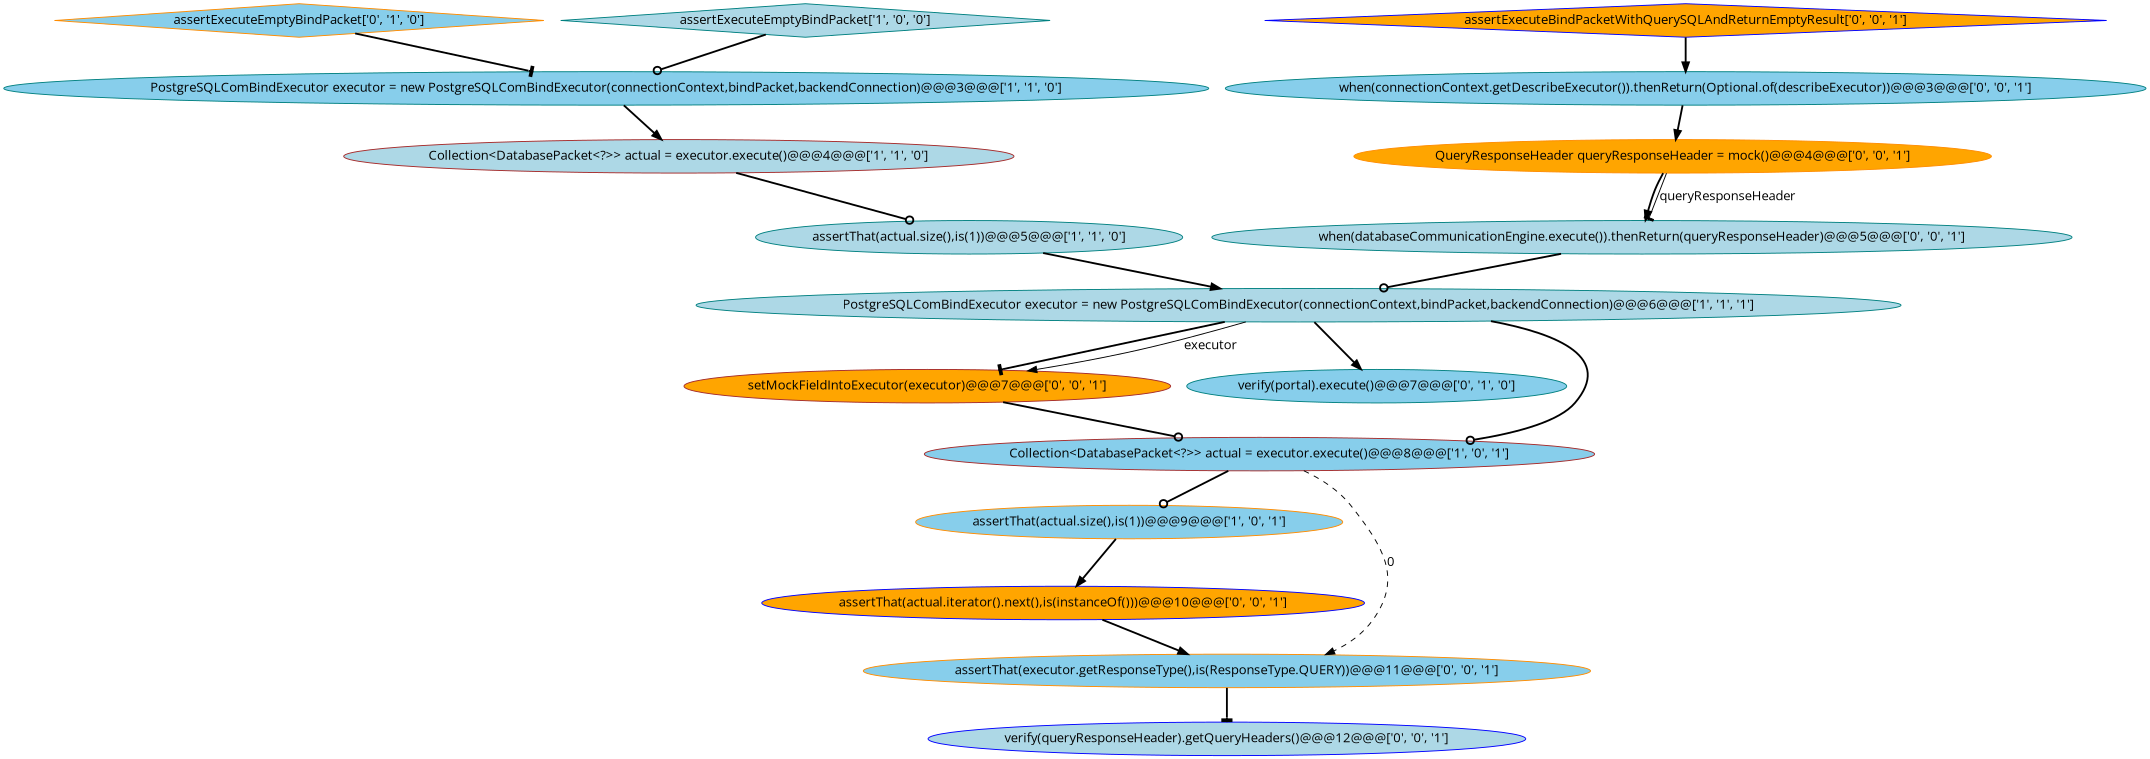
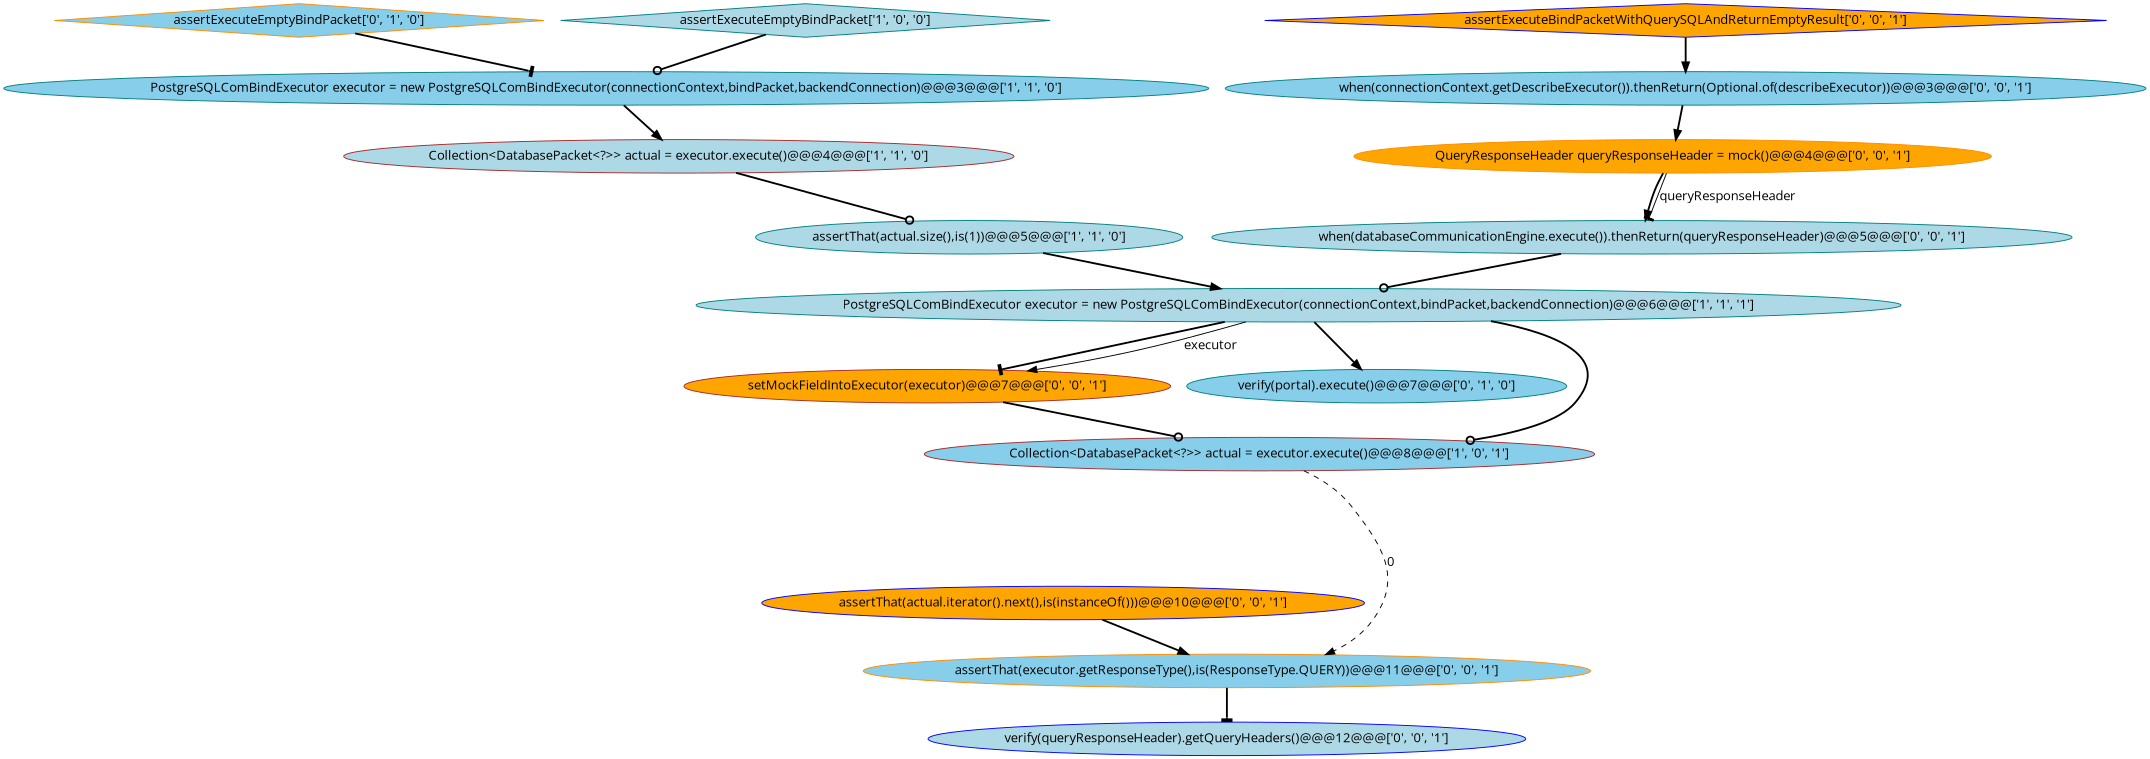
  digraph {
    fontname="Open Sans"
    node [color=teal fillcolor=skyblue fontname="Open Sans" shape=ellipse style=filled]
    edge [arrowhead=normal fontname="Open Sans" style=bold]
    n1 [fillcolor=lightblue label="PostgreSQLComBindExecutor executor = new PostgreSQLComBindExecutor(connectionContext,bindPacket,backendConnection)@@@6@@@['1', '1', '1']"]
    n2 [color=brown fillcolor=orange label="setMockFieldIntoExecutor(executor)@@@7@@@['0', '0', '1']"]
    n3 [label="verify(portal).execute()@@@7@@@['0', '1', '0']"]
    n4 [color=brown label="Collection<DatabasePacket<?>> actual = executor.execute()@@@8@@@['1', '0', '1']"]
-   n5 [color=darkorange label="assertThat(actual.size(),is(1))@@@9@@@['1', '0', '1']"]
    n6 [color=darkorange label="assertThat(executor.getResponseType(),is(ResponseType.QUERY))@@@11@@@['0', '0', '1']"]
    n7 [color=blue fillcolor=orange label="assertThat(actual.iterator().next(),is(instanceOf()))@@@10@@@['0', '0', '1']"]
    n8 [fillcolor=lightblue label="assertThat(actual.size(),is(1))@@@5@@@['1', '1', '0']"]
    n9 [label="when(connectionContext.getDescribeExecutor()).thenReturn(Optional.of(describeExecutor))@@@3@@@['0', '0', '1']"]
    n10 [color=darkorange fillcolor=orange label="QueryResponseHeader queryResponseHeader = mock()@@@4@@@['0', '0', '1']"]
    n11 [fillcolor=lightblue label="when(databaseCommunicationEngine.execute()).thenReturn(queryResponseHeader)@@@5@@@['0', '0', '1']"]
    n12 [color=darkorange label="assertExecuteEmptyBindPacket['0', '1', '0']" shape=diamond]
    n13 [label="PostgreSQLComBindExecutor executor = new PostgreSQLComBindExecutor(connectionContext,bindPacket,backendConnection)@@@3@@@['1', '1', '0']"]
    n14 [color=brown fillcolor=lightblue label="Collection<DatabasePacket<?>> actual = executor.execute()@@@4@@@['1', '1', '0']"]
    n15 [color=blue fillcolor=lightblue label="verify(queryResponseHeader).getQueryHeaders()@@@12@@@['0', '0', '1']"]
    n16 [color=blue fillcolor=orange label="assertExecuteBindPacketWithQuerySQLAndReturnEmptyResult['0', '0', '1']" shape=diamond]
    n17 [fillcolor=lightblue label="assertExecuteEmptyBindPacket['1', '0', '0']" shape=diamond]
    n1 -> n2 [arrowhead=tee]
    n1 -> n2 [label=executor style=solid]
    n1 -> n3
    n1 -> n4 [arrowhead=odot]
    n2 -> n4 [arrowhead=odot]
-   n4 -> n5 [arrowhead=odot]
    n4 -> n6 [label=0 style=dashed]
-   n5 -> n7
    n6 -> n15 [arrowhead=tee]
    n7 -> n6
    n8 -> n1
    n9 -> n10
    n10 -> n11
    n10 -> n11 [arrowhead=tee label=queryResponseHeader style=solid]
    n11 -> n1 [arrowhead=odot]
    n12 -> n13 [arrowhead=tee]
    n13 -> n14
    n14 -> n8 [arrowhead=odot]
    n16 -> n9
    n17 -> n13 [arrowhead=odot]
  }
